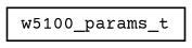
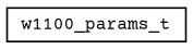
  digraph {
    rankdir=TB
    fontname="Courier Prime"
-   n1 [color=black fillcolor=white fontname="Courier Prime" fontsize=10 height=0.2 label=w5100_params_t shape=record style=filled width=0.4]
+   n1 [color=black fillcolor=white fontname="Courier Prime" fontsize=10 height=0.2 label=w1100_params_t shape=record style=filled width=0.4]
  }
